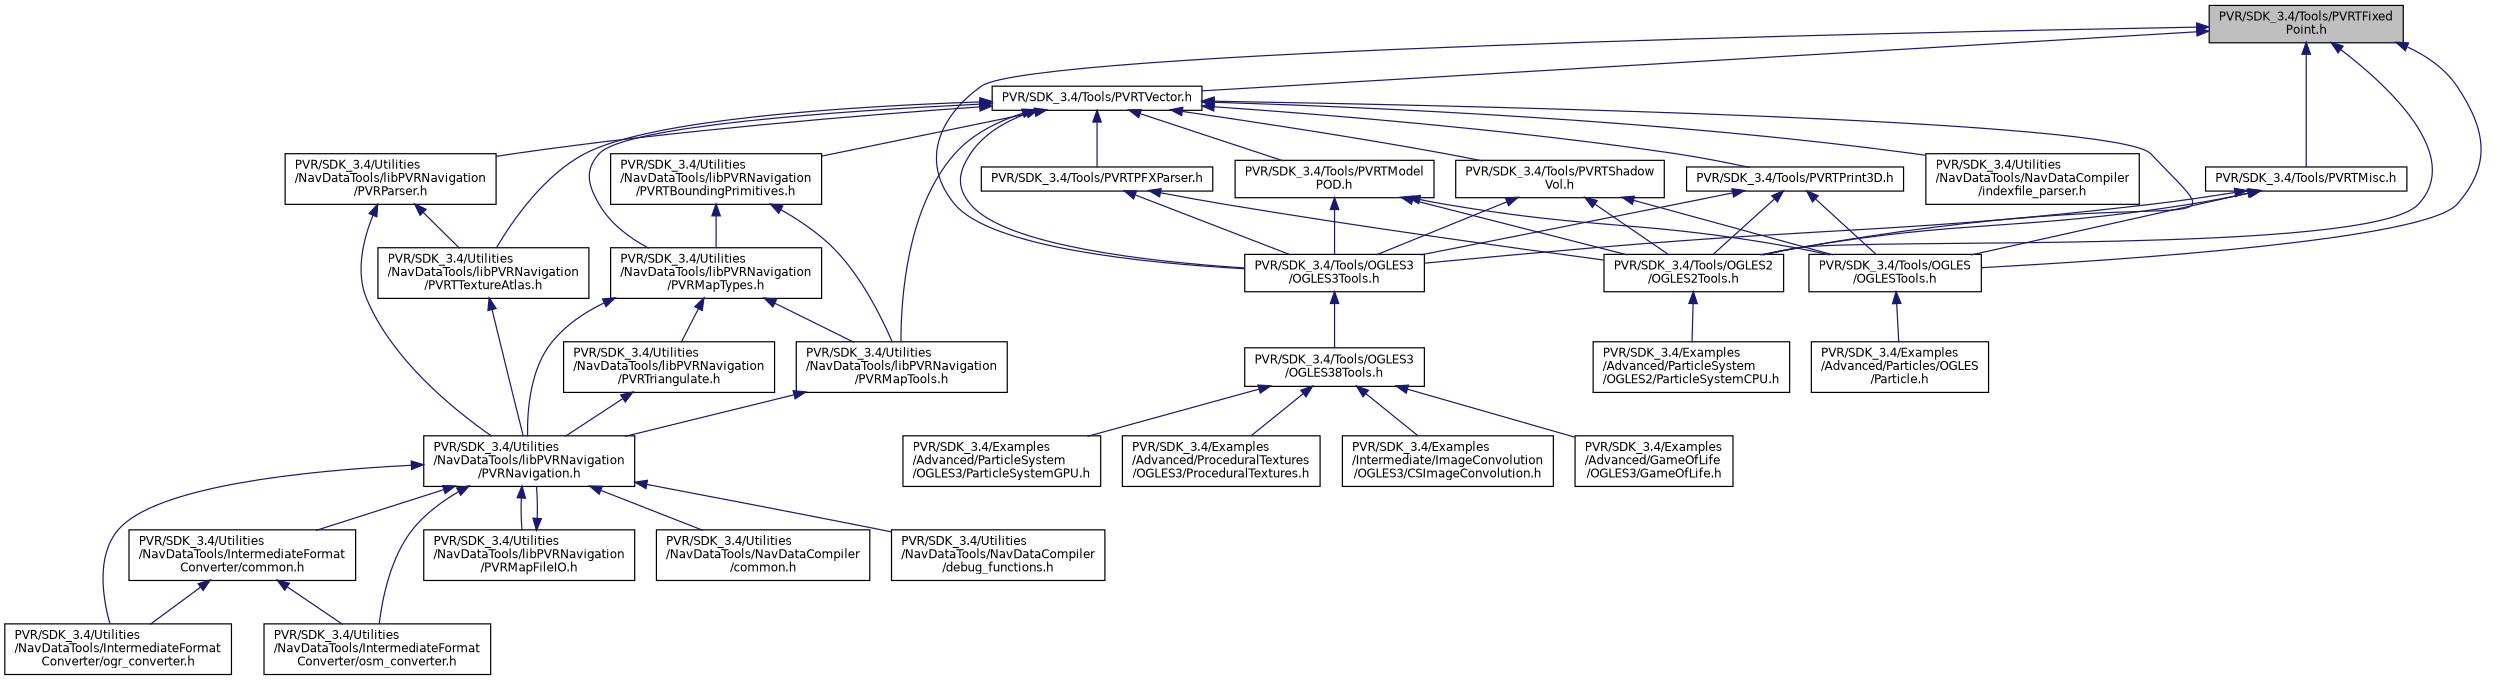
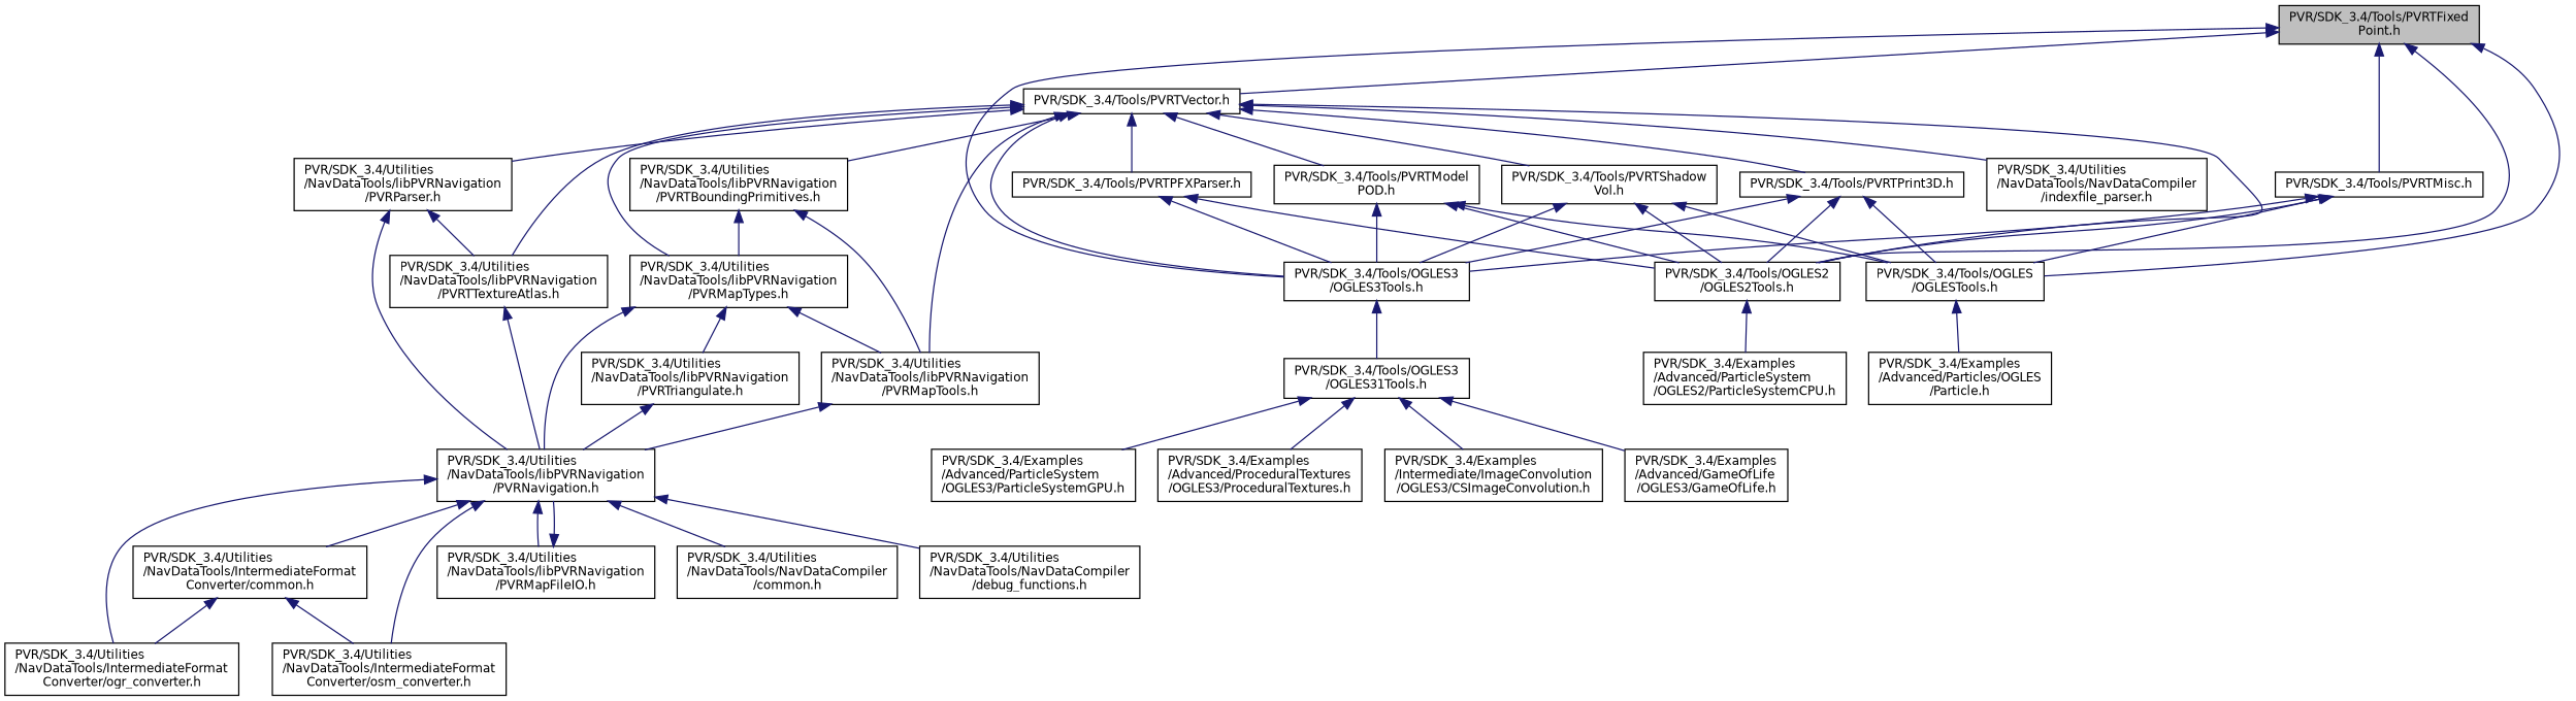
  digraph {
    node [color=black fillcolor=white fontname=Helvetica fontsize=10 shape=record style=filled]
    edge [color=midnightblue dir=back fontname=Helvetica fontsize=10 labelfontname=Helvetica labelfontsize=10 style=solid]
    n1 [fillcolor=grey75 fontcolor=black height=0.2 label="PVR/SDK_3.4/Tools/PVRTFixed\lPoint.h" width=0.4]
    n2 [height=0.2 label="PVR/SDK_3.4/Tools/PVRTVector.h" width=0.4]
    n3 [height=0.2 label="PVR/SDK_3.4/Tools/OGLES\l/OGLESTools.h" width=0.4]
    n4 [height=0.2 label="PVR/SDK_3.4/Tools/OGLES2\l/OGLES2Tools.h" width=0.4]
    n5 [height=0.2 label="PVR/SDK_3.4/Tools/OGLES3\l/OGLES3Tools.h" width=0.4]
    n6 [height=0.2 label="PVR/SDK_3.4/Tools/PVRTMisc.h" width=0.4]
    n7 [height=0.2 label="PVR/SDK_3.4/Tools/PVRTPrint3D.h" width=0.4]
    n8 [height=0.2 label="PVR/SDK_3.4/Tools/PVRTModel\lPOD.h" width=0.4]
    n9 [height=0.2 label="PVR/SDK_3.4/Tools/PVRTShadow\lVol.h" width=0.4]
    n10 [height=0.2 label="PVR/SDK_3.4/Tools/PVRTPFXParser.h" width=0.4]
    n11 [height=0.2 label="PVR/SDK_3.4/Utilities\l/NavDataTools/libPVRNavigation\l/PVRMapTypes.h" width=0.4]
    n12 [height=0.2 label="PVR/SDK_3.4/Utilities\l/NavDataTools/libPVRNavigation\l/PVRMapTools.h" width=0.4]
    n13 [height=0.2 label="PVR/SDK_3.4/Utilities\l/NavDataTools/libPVRNavigation\l/PVRTBoundingPrimitives.h" width=0.4]
    n14 [height=0.2 label="PVR/SDK_3.4/Utilities\l/NavDataTools/libPVRNavigation\l/PVRParser.h" width=0.4]
    n15 [height=0.2 label="PVR/SDK_3.4/Utilities\l/NavDataTools/libPVRNavigation\l/PVRTTextureAtlas.h" width=0.4]
    n16 [height=0.2 label="PVR/SDK_3.4/Utilities\l/NavDataTools/NavDataCompiler\l/indexfile_parser.h" width=0.4]
    n17 [height=0.2 label="PVR/SDK_3.4/Examples\l/Advanced/Particles/OGLES\l/Particle.h" width=0.4]
    n18 [height=0.2 label="PVR/SDK_3.4/Examples\l/Advanced/ParticleSystem\l/OGLES2/ParticleSystemCPU.h" width=0.4]
-   n19 [height=0.2 label="PVR/SDK_3.4/Tools/OGLES3\l/OGLES38Tools.h" width=0.4]
+   n19 [height=0.2 label="PVR/SDK_3.4/Tools/OGLES3\l/OGLES31Tools.h" width=0.4]
    n20 [height=0.2 label="PVR/SDK_3.4/Utilities\l/NavDataTools/libPVRNavigation\l/PVRNavigation.h" width=0.4]
    n21 [height=0.2 label="PVR/SDK_3.4/Utilities\l/NavDataTools/libPVRNavigation\l/PVRTriangulate.h" width=0.4]
    n22 [height=0.2 label="PVR/SDK_3.4/Examples\l/Advanced/GameOfLife\l/OGLES3/GameOfLife.h" width=0.4]
    n23 [height=0.2 label="PVR/SDK_3.4/Examples\l/Advanced/ParticleSystem\l/OGLES3/ParticleSystemGPU.h" width=0.4]
    n24 [height=0.2 label="PVR/SDK_3.4/Examples\l/Advanced/ProceduralTextures\l/OGLES3/ProceduralTextures.h" width=0.4]
    n25 [height=0.2 label="PVR/SDK_3.4/Examples\l/Intermediate/ImageConvolution\l/OGLES3/CSImageConvolution.h" width=0.4]
    n26 [height=0.2 label="PVR/SDK_3.4/Utilities\l/NavDataTools/IntermediateFormat\lConverter/common.h" width=0.4]
    n27 [height=0.2 label="PVR/SDK_3.4/Utilities\l/NavDataTools/IntermediateFormat\lConverter/ogr_converter.h" width=0.4]
    n28 [height=0.2 label="PVR/SDK_3.4/Utilities\l/NavDataTools/IntermediateFormat\lConverter/osm_converter.h" width=0.4]
    n29 [height=0.2 label="PVR/SDK_3.4/Utilities\l/NavDataTools/libPVRNavigation\l/PVRMapFileIO.h" width=0.4]
    n30 [height=0.2 label="PVR/SDK_3.4/Utilities\l/NavDataTools/NavDataCompiler\l/common.h" width=0.4]
    n31 [height=0.2 label="PVR/SDK_3.4/Utilities\l/NavDataTools/NavDataCompiler\l/debug_functions.h" width=0.4]
    n1 -> n2
    n1 -> n3
    n1 -> n4
    n1 -> n5
    n1 -> n6
    n2 -> n4
    n2 -> n5
    n2 -> n7
    n2 -> n8
    n2 -> n9
    n2 -> n10
    n2 -> n11
    n2 -> n12
    n2 -> n13
    n2 -> n14
    n2 -> n15
    n2 -> n16
    n3 -> n17
    n4 -> n18
    n5 -> n19
    n6 -> n3
    n6 -> n4
    n6 -> n5
    n7 -> n3
    n7 -> n4
    n7 -> n5
    n8 -> n3
    n8 -> n4
    n8 -> n5
    n9 -> n3
    n9 -> n4
    n9 -> n5
    n10 -> n4
    n10 -> n5
    n11 -> n12
    n11 -> n20
    n11 -> n21
    n12 -> n20
    n13 -> n11
    n13 -> n12
    n14 -> n15
    n14 -> n20
    n15 -> n20
    n19 -> n22
    n19 -> n23
    n19 -> n24
    n19 -> n25
    n20 -> n26
    n20 -> n27
    n20 -> n28
    n20 -> n29
    n20 -> n30
    n20 -> n31
    n21 -> n20
    n26 -> n27
    n26 -> n28
    n29 -> n20
  }
